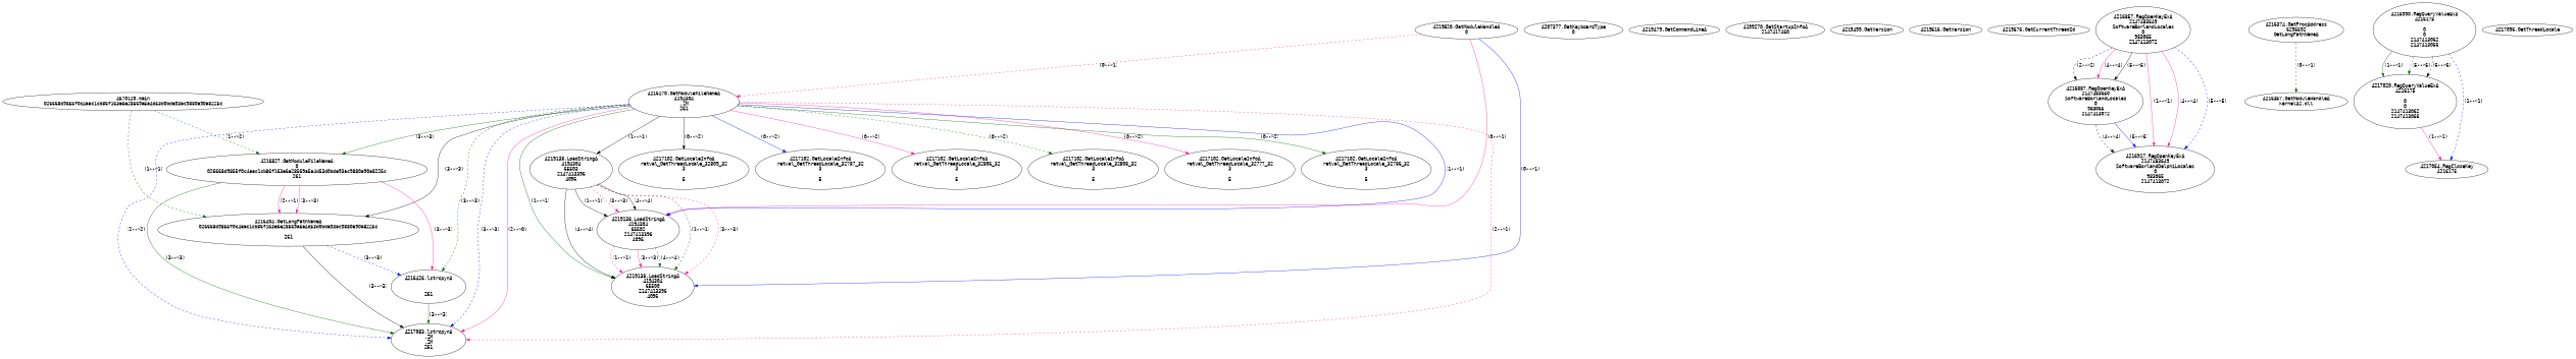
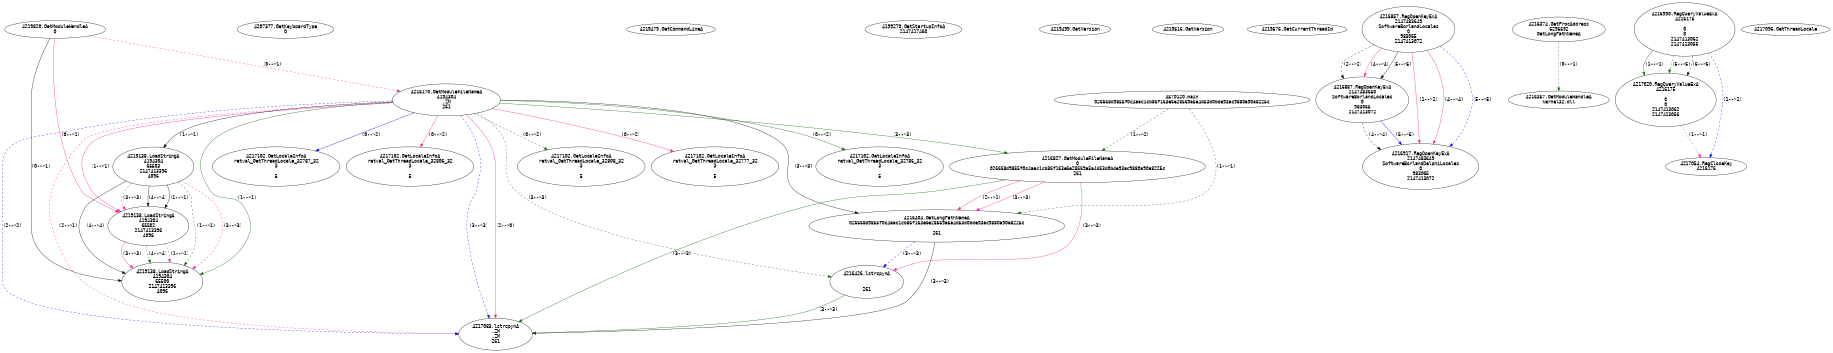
  digraph {
    fontname="DejaVu Sans Mono"
    node [fontname="DejaVu Sans Mono"]
    edge [color=deeppink fontname="DejaVu Sans Mono" style=solid]
    n1 [label="4570120.main\n026668d9855f0c4aac1cb86f163e6e28569a5a4d53d0bde93ac9880a90a8225c"]
    n2 [label="4216827.GetModuleFileNameA\n0\n026668d9855f0c4aac1cb86f163e6e28569a5a4d53d0bde93ac9880a90a8225c\n261"]
    n3 [label="4216404.GetLongPathNameA\n026668d9855f0c4aac1cb86f163e6e28569a5a4d53d0bde93ac9880a90a8225c\n\n261"]
    n4 [label="4216426.lstrcpynA\n\n\n261"]
    n5 [label="4217083.lstrcpynA\n.ZM\n.ZM\n261"]
    n6 [label="4219820.GetModuleHandleA\n0"]
    n7 [label="4216170.GetModuleFileNameA\n4194304\n.ZM\n261"]
    n8 [label="4219138.LoadStringA\n4194304\n65502\n2147413396\n4096"]
    n9 [label="4219138.LoadStringA\n4194304\n65500\n2147413396\n4096"]
    n10 [label="4219138.LoadStringA\n4194304\n65503\n2147413396\n4096"]
-   n11 [label="4217102.GetLocaleInfoA\nretval_GetThreadLocale_32809_32\n3\n\n5"]
    n12 [label="4217102.GetLocaleInfoA\nretval_GetThreadLocale_32787_32\n3\n\n5"]
    n13 [label="4217102.GetLocaleInfoA\nretval_GetThreadLocale_32806_32\n3\n\n5"]
    n14 [label="4217102.GetLocaleInfoA\nretval_GetThreadLocale_32808_32\n3\n\n5"]
    n15 [label="4217102.GetLocaleInfoA\nretval_GetThreadLocale_32777_32\n3\n\n5"]
    n16 [label="4217102.GetLocaleInfoA\nretval_GetThreadLocale_32786_32\n3\n\n5"]
    n17 [label="4207377.GetKeyboardType\n0"]
    n18 [label="4219479.GetCommandLineA\n"]
    n19 [label="4199270.GetStartupInfoA\n2147417460"]
    n20 [label="4219499.GetVersion\n"]
    n21 [label="4219516.GetVersion\n"]
    n22 [label="4219576.GetCurrentThreadId\n"]
    n23 [label="4216857.RegOpenKeyExA\n2147483649\nSoftware\Borland\Locales\n0\n983065\n2147413072"]
    n24 [label="4216887.RegOpenKeyExA\n2147483650\nSoftware\Borland\Locales\n0\n983065\n2147413072"]
    n25 [label="4216917.RegOpenKeyExA\n2147483649\nSoftware\Borland\Delphi\Locales\n0\n983065\n2147413072"]
    n26 [label="4216357.GetModuleHandleA\nkernel32.dll"]
    n27 [label="4216374.GetProcAddress\n6295592\nGetLongPathNameA"]
    n28 [label="4216990.RegQueryValueExA\n4216175\n\n0\n0\n2147413062\n2147413056"]
    n29 [label="4217020.RegQueryValueExA\n4216175\n\n0\n0\n2147413062\n2147413056"]
    n30 [label="4217054.RegCloseKey\n4216175"]
    n31 [label="4217096.GetThreadLocale\n"]
    n1 -> n2 [color=darkgreen label="(1-->2)" style=dashed]
    n1 -> n3 [color=darkgreen label="(1-->1)" style=dashed]
    n2 -> n3 [label="(2-->1)"]
    n2 -> n3 [label="(3-->3)"]
    n2 -> n4 [label="(3-->3)"]
    n2 -> n5 [color=darkgreen label="(3-->3)"]
    n3 -> n4 [color=blue label="(3-->3)" style=dashed]
    n3 -> n5 [color=black label="(3-->3)"]
    n4 -> n5 [color=darkgreen label="(3-->3)"]
    n6 -> n7 [label="(0-->1)" style=dashed]
    n6 -> n8 [label="(0-->1)"]
-   n6 -> n9 [color=blue label="(0-->1)"]
+   n6 -> n9 [color=black label="(0-->1)"]
    n7 -> n2 [color=darkgreen label="(3-->3)"]
    n7 -> n3 [color=black label="(3-->3)"]
    n7 -> n4 [color=darkgreen label="(3-->3)" style=dashed]
    n7 -> n5 [label="(2-->1)" style=dashed]
    n7 -> n5 [color=blue label="(2-->2)" style=dashed]
    n7 -> n5 [color=blue label="(3-->3)" style=dashed]
    n7 -> n5 [label="(2-->0)"]
-   n7 -> n8 [color=blue label="(1-->1)"]
+   n7 -> n8 [label="(1-->1)"]
    n7 -> n9 [color=darkgreen label="(1-->1)"]
    n7 -> n10 [color=black label="(1-->1)"]
-   n7 -> n11 [color=black label="(0-->2)"]
    n7 -> n12 [color=blue label="(0-->2)"]
    n7 -> n13 [label="(0-->2)"]
    n7 -> n14 [color=darkgreen label="(0-->2)" style=dashed]
    n7 -> n15 [label="(0-->2)"]
    n7 -> n16 [color=darkgreen label="(0-->2)"]
    n8 -> n9 [label="(1-->1)" style=dashed]
    n8 -> n9 [label="(3-->3)"]
    n8 -> n9 [color=darkgreen label="(4-->4)" style=dashed]
    n10 -> n8 [color=black label="(1-->1)"]
    n10 -> n8 [label="(3-->3)" style=dashed]
    n10 -> n8 [color=black label="(4-->4)"]
    n10 -> n9 [color=darkgreen label="(1-->1)" style=dashed]
    n10 -> n9 [label="(3-->3)" style=dashed]
    n10 -> n9 [color=black label="(4-->4)"]
    n23 -> n24 [color=black label="(2-->2)" style=dashed]
    n23 -> n24 [label="(4-->4)"]
    n23 -> n24 [color=black label="(5-->5)"]
    n23 -> n25 [label="(1-->1)"]
    n23 -> n25 [label="(4-->4)"]
    n23 -> n25 [color=blue label="(5-->5)" style=dashed]
    n24 -> n25 [color=black label="(4-->4)" style=dashed]
    n24 -> n25 [color=blue label="(5-->5)"]
    n27 -> n26 [color=darkgreen label="(0-->1)" style=dashed]
    n28 -> n29 [color=darkgreen label="(1-->1)"]
    n28 -> n29 [color=darkgreen label="(5-->5)" style=dashed]
    n28 -> n29 [color=black label="(6-->6)" style=dashed]
    n28 -> n30 [color=blue label="(1-->1)" style=dashed]
-   n29 -> n30 [label="(1-->1)"]
+   n29 -> n30 [label="(1-->1)" style=dashed]
  }
